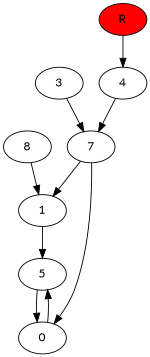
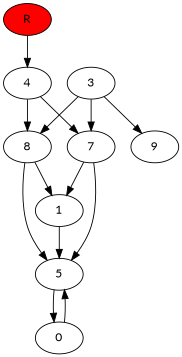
  digraph {
    fontname=Lato
    node [fontname=Lato]
    edge [fontname=Lato]
    1
    5
    3
+   9
    7
    8
    4
    n8 [label=0]
    R [fillcolor="#ff0000" style=filled]
    1 -> 5
    5 -> n8
+   3 -> 9
    3 -> 7
+   3 -> 8
    7 -> 1
-   7 -> n8
+   7 -> 5
    8 -> 1
+   8 -> 5
    4 -> 7
+   4 -> 8
    n8 -> 5
    R -> 4
  }
